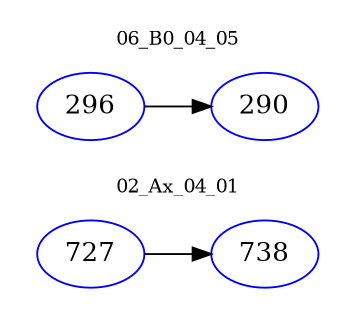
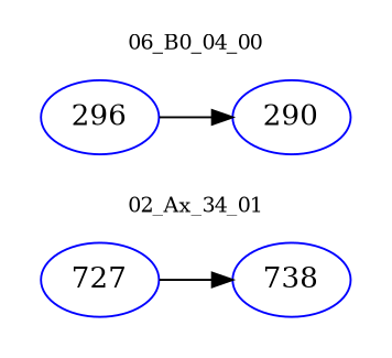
  digraph {
    rankdir=LR
    node [color=blue]
    edge [color=black]
    n1 [label=727]
    n2 [label=738]
    n3 [label=296]
    n4 [label=290]
    subgraph cluster_1 {
      color=white
      fontsize=10
-     label="02_Ax_04_01"
+     label="02_Ax_34_01"
      n1
      n2
    }
    subgraph cluster_2 {
      color=white
      fontsize=10
-     label="06_B0_04_05"
+     label="06_B0_04_00"
      n3
      n4
    }
    n1 -> n2
    n3 -> n4
  }
